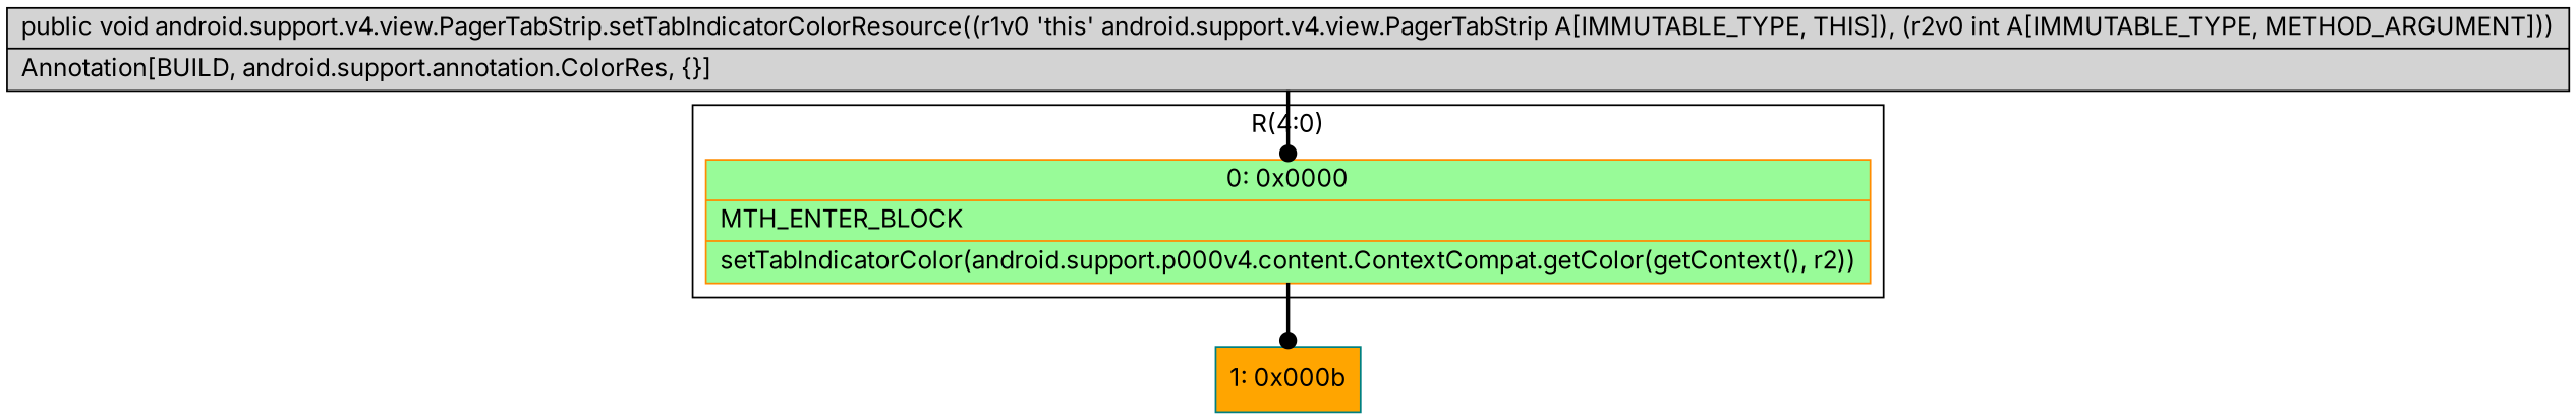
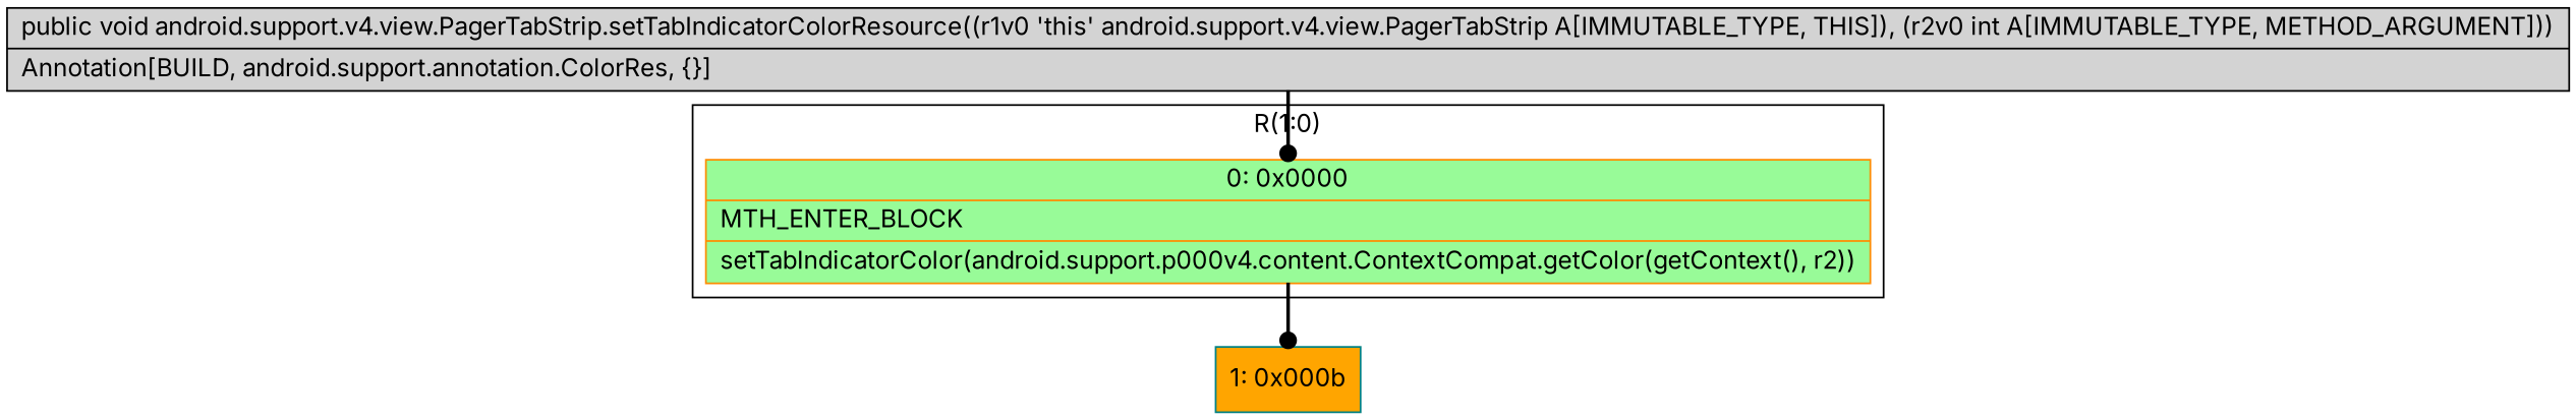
  digraph {
    fontname=Inter
    node [shape=record style=filled fontname=Inter]
    edge [style=bold arrowhead=dot fontname=Inter]
    n1 [color=darkorange label="{0\:\ 0x0000|MTH_ENTER_BLOCK\l|setTabIndicatorColor(android.support.p000v4.content.ContextCompat.getColor(getContext(), r2))\l}" fillcolor=palegreen]
    n2 [color=teal label="{1\:\ 0x000b}" fillcolor=orange]
    n3 [label="{public void android.support.v4.view.PagerTabStrip.setTabIndicatorColorResource((r1v0 'this' android.support.v4.view.PagerTabStrip A[IMMUTABLE_TYPE, THIS]), (r2v0 int A[IMMUTABLE_TYPE, METHOD_ARGUMENT]))  | Annotation[BUILD, android.support.annotation.ColorRes, \{\}]\l}" fillcolor=lightgrey color=black]
    subgraph cluster_1 {
-     label="R(4:0)"
+     label="R(1:0)"
      n1
    }
    n1 -> n2
    n3 -> n1
  }
